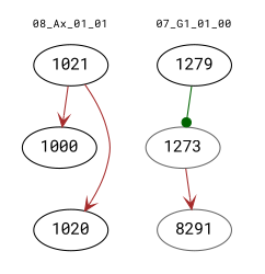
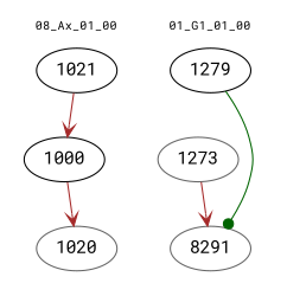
  digraph {
    fontname="Roboto Mono"
    node [color=black fontname="Roboto Mono"]
    edge [arrowhead=vee color=brown fontname="Roboto Mono"]
    n1 [label=1021]
    n2 [label=1000]
-   n3 [label=1020]
+   n3 [color=gray40 label=1020]
    n4 [label=1279]
    n5 [color=gray40 label=1273]
    n6 [color=gray40 label=8291]
    subgraph cluster_1 {
      color=white
      fontsize=10
-     label="08_Ax_01_01"
+     label="08_Ax_01_00"
      n1
      n2
      n3
    }
    subgraph cluster_2 {
      color=white
      fontsize=10
-     label="07_G1_01_00"
+     label="01_G1_01_00"
      n4
      n5
      n6
    }
    n1 -> n2
-   n1 -> n3
-   n4 -> n5 [arrowhead=dot color=darkgreen]
+   n2 -> n3
+   n4 -> n6 [arrowhead=dot color=darkgreen]
    n5 -> n6
  }
